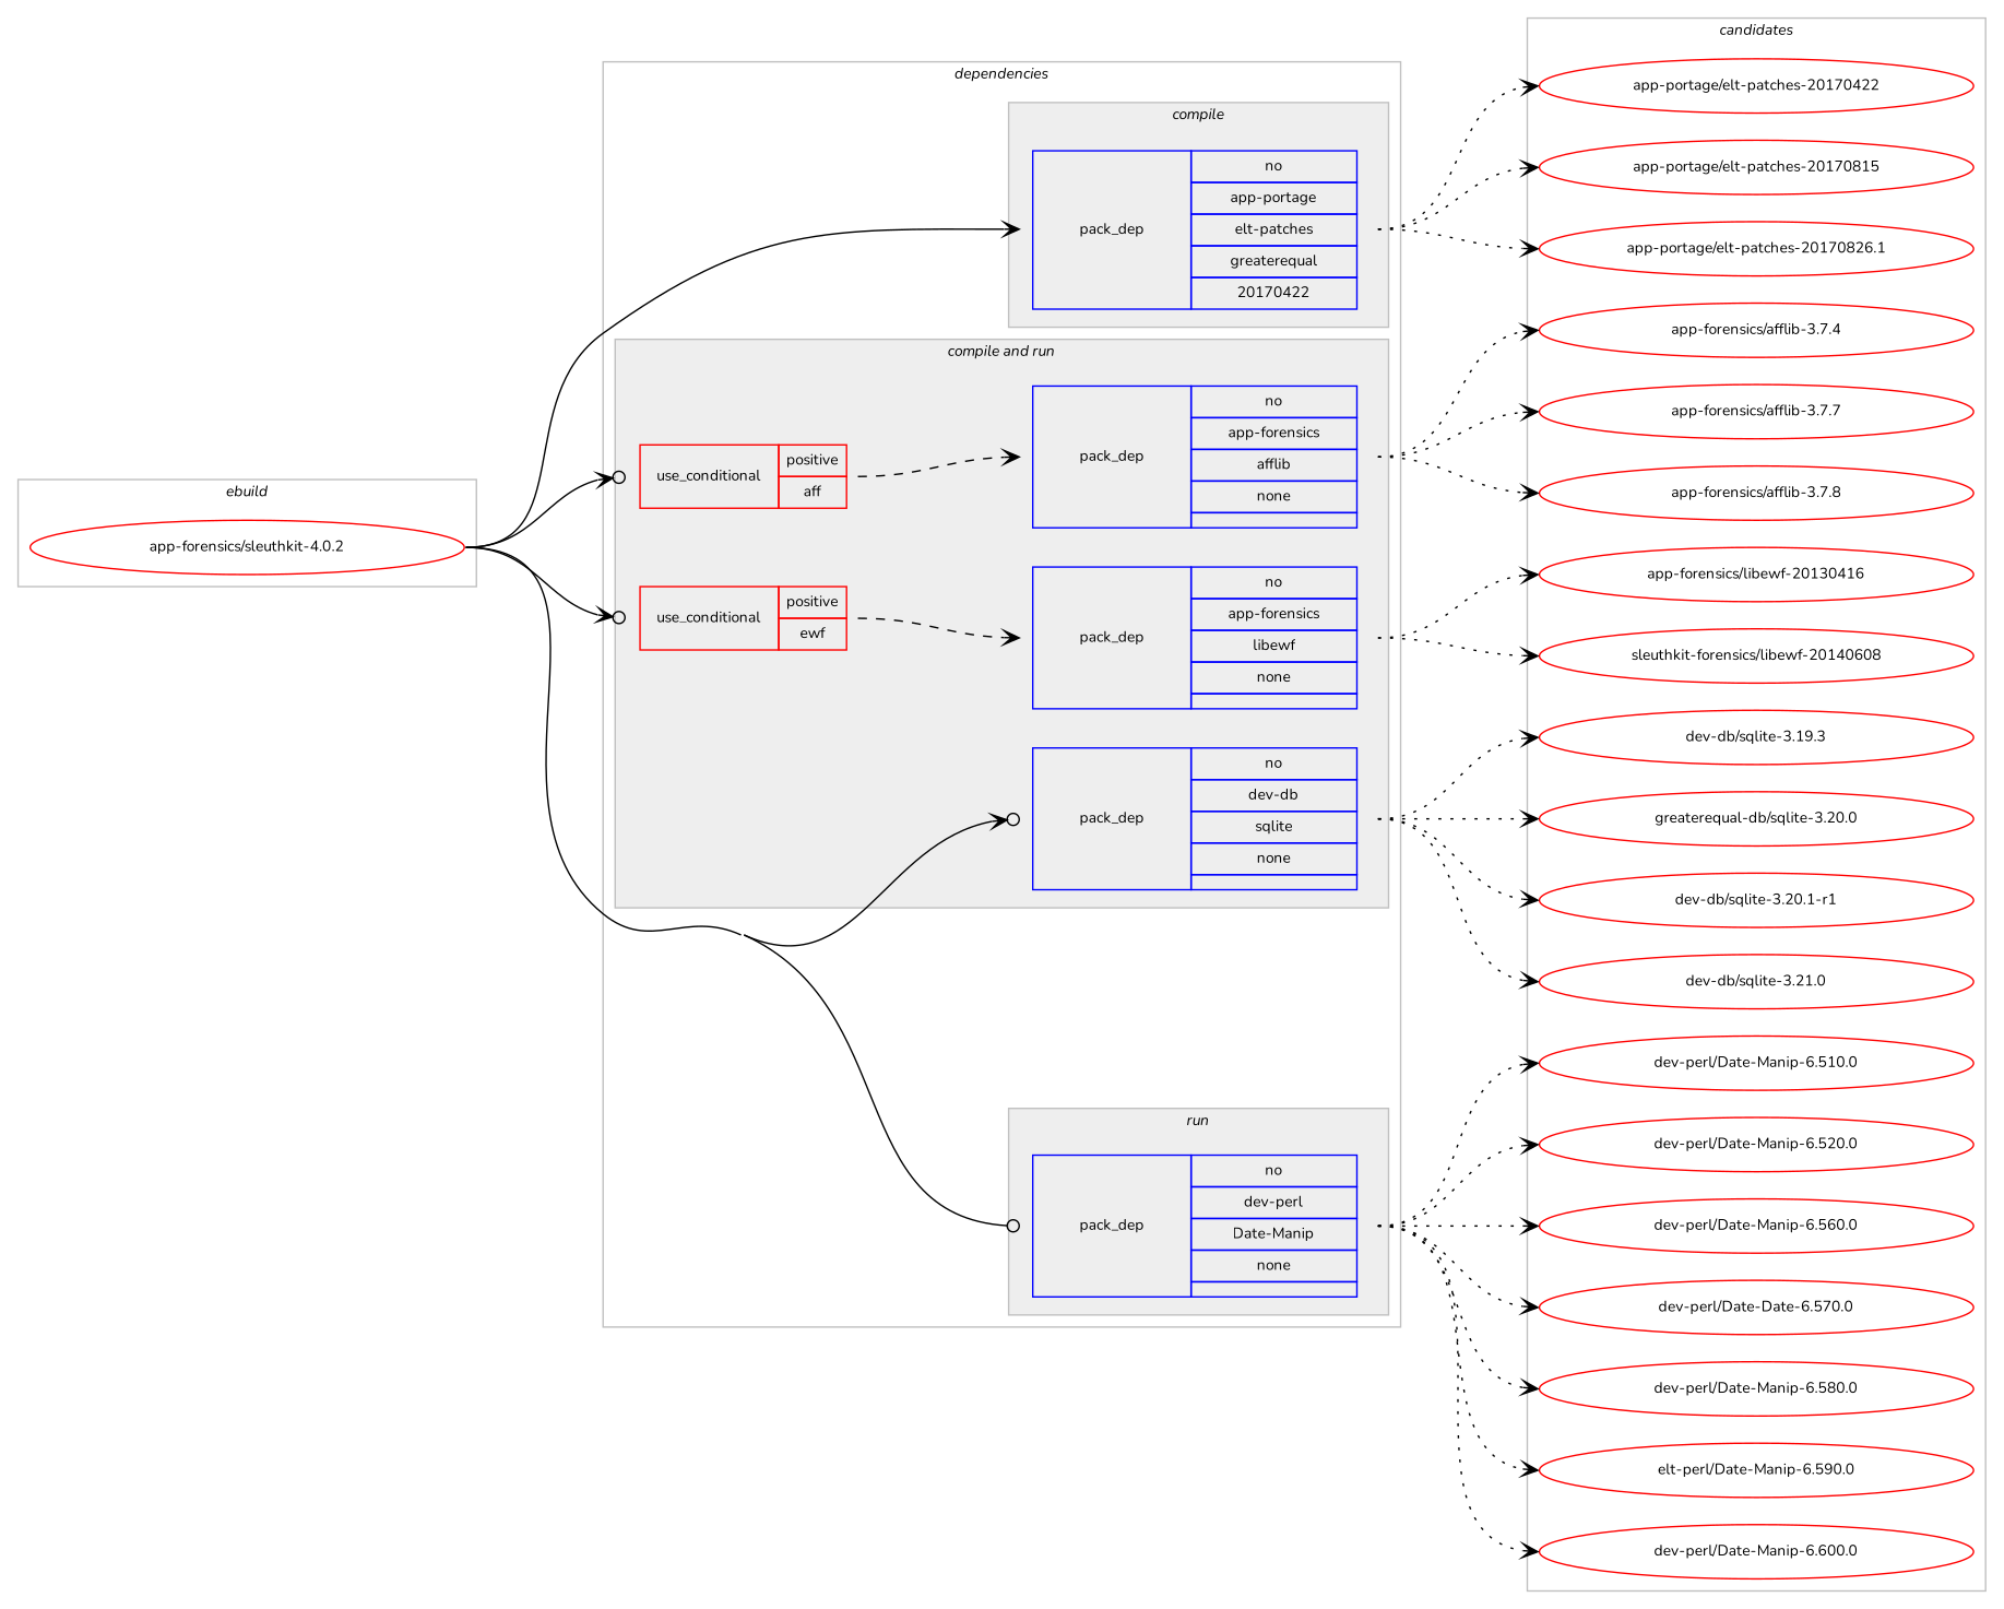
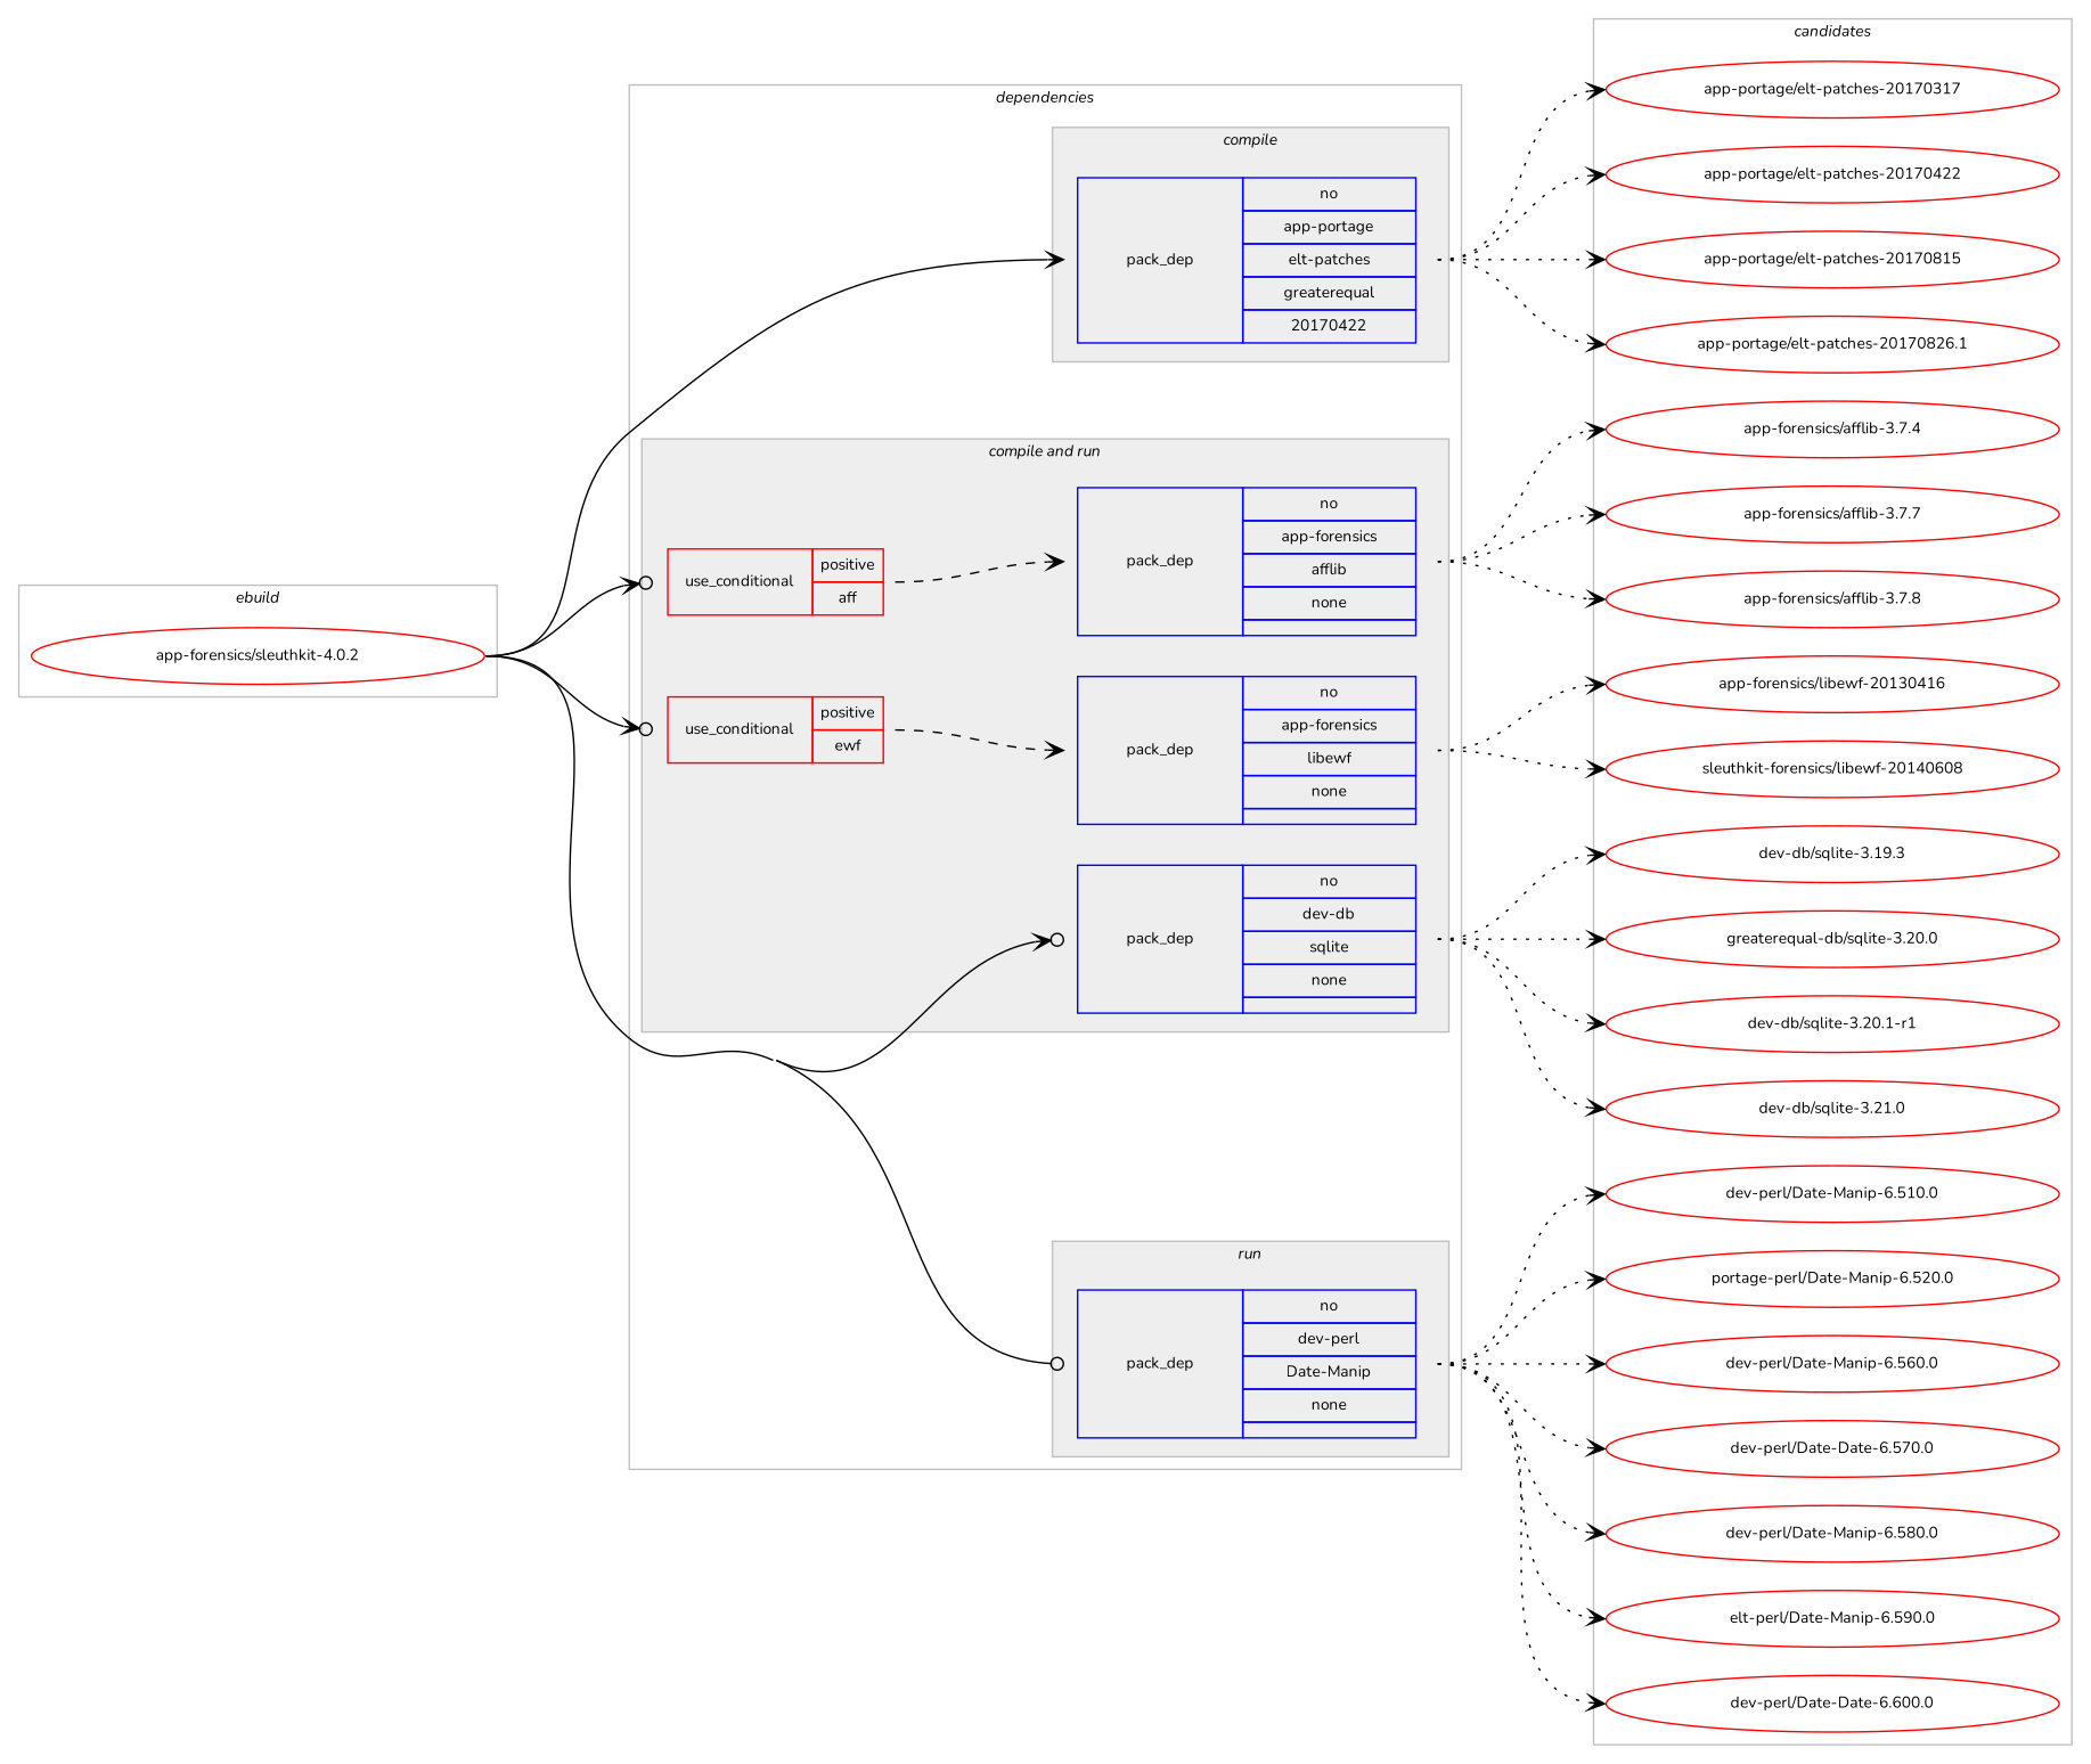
  digraph {
    compound=true
    concentrate=true
    fontname=Nunito
    fontsize=10
    newrank=true
    rankdir=LR
    ranksep=1.5
    node [color=red fontname=Nunito fontsize=10]
    edge [arrowhead=vee fontname=Nunito headport=w style=dotted tailport=e weight=100]
    n1 [label="app-forensics/sleuthkit-4.0.2" width=4]
    n2 [color=blue label=<<TABLE BORDER="0" CELLBORDER="1" CELLSPACING="0" CELLPADDING="4" WIDTH="220"><TR><TD ROWSPAN="6" CELLPADDING="30">pack_dep</TD></TR><TR><TD WIDTH="110">no</TD></TR><TR><TD>app-portage</TD></TR><TR><TD>elt-patches</TD></TR><TR><TD>greaterequal</TD></TR><TR><TD>20170422</TD></TR></TABLE>> shape=none]
    n3 [color=blue label=<<TABLE BORDER="0" CELLBORDER="1" CELLSPACING="0" CELLPADDING="4" WIDTH="220"><TR><TD ROWSPAN="6" CELLPADDING="30">pack_dep</TD></TR><TR><TD WIDTH="110">no</TD></TR><TR><TD>app-forensics</TD></TR><TR><TD>afflib</TD></TR><TR><TD>none</TD></TR><TR><TD></TD></TR></TABLE>> shape=none]
    n4 [label=<<TABLE BORDER="0" CELLBORDER="1" CELLSPACING="0" CELLPADDING="4"><TR><TD ROWSPAN="3" CELLPADDING="10">use_conditional</TD></TR><TR><TD>positive</TD></TR><TR><TD>aff</TD></TR></TABLE>> shape=none]
    n5 [color=blue label=<<TABLE BORDER="0" CELLBORDER="1" CELLSPACING="0" CELLPADDING="4" WIDTH="220"><TR><TD ROWSPAN="6" CELLPADDING="30">pack_dep</TD></TR><TR><TD WIDTH="110">no</TD></TR><TR><TD>app-forensics</TD></TR><TR><TD>libewf</TD></TR><TR><TD>none</TD></TR><TR><TD></TD></TR></TABLE>> shape=none]
    n6 [label=<<TABLE BORDER="0" CELLBORDER="1" CELLSPACING="0" CELLPADDING="4"><TR><TD ROWSPAN="3" CELLPADDING="10">use_conditional</TD></TR><TR><TD>positive</TD></TR><TR><TD>ewf</TD></TR></TABLE>> shape=none]
    n7 [color=blue label=<<TABLE BORDER="0" CELLBORDER="1" CELLSPACING="0" CELLPADDING="4" WIDTH="220"><TR><TD ROWSPAN="6" CELLPADDING="30">pack_dep</TD></TR><TR><TD WIDTH="110">no</TD></TR><TR><TD>dev-db</TD></TR><TR><TD>sqlite</TD></TR><TR><TD>none</TD></TR><TR><TD></TD></TR></TABLE>> shape=none]
    n8 [color=blue label=<<TABLE BORDER="0" CELLBORDER="1" CELLSPACING="0" CELLPADDING="4" WIDTH="220"><TR><TD ROWSPAN="6" CELLPADDING="30">pack_dep</TD></TR><TR><TD WIDTH="110">no</TD></TR><TR><TD>dev-perl</TD></TR><TR><TD>Date-Manip</TD></TR><TR><TD>none</TD></TR><TR><TD></TD></TR></TABLE>> shape=none]
+   n9 [label="app-portage/elt-patches-20170317" width=4]
    n10 [label="app-portage/elt-patches-20170422" width=4]
    n11 [label="app-portage/elt-patches-20170815" width=4]
    n12 [label="app-portage/elt-patches-20170826.1" width=4]
    n13 [label="app-forensics/afflib-3.7.4" width=4]
    n14 [label="app-forensics/afflib-3.7.7" width=4]
    n15 [label="app-forensics/afflib-3.7.8" width=4]
    n16 [label="app-forensics/libewf-20130416" width=4]
    n17 [label="sleuthkit-forensics/libewf-20140608" width=4]
    n18 [label="dev-db/sqlite-3.19.3" width=4]
    n19 [label="greaterequal-db/sqlite-3.20.0" width=4]
    n20 [label="dev-db/sqlite-3.20.1-r1" width=4]
    n21 [label="dev-db/sqlite-3.21.0" width=4]
    n22 [label="dev-perl/Date-Manip-6.510.0" width=4]
-   n23 [label="dev-perl/Date-Manip-6.520.0" width=4]
+   n23 [label="portage-perl/Date-Manip-6.520.0" width=4]
    n24 [label="dev-perl/Date-Manip-6.560.0" width=4]
    n25 [label="dev-perl/Date-Date-6.570.0" width=4]
    n26 [label="dev-perl/Date-Manip-6.580.0" width=4]
    n27 [label="elt-perl/Date-Manip-6.590.0" width=4]
-   n28 [label="dev-perl/Date-Manip-6.600.0" width=4]
+   n28 [label="dev-perl/Date-Date-6.600.0" width=4]
    subgraph cluster_1 {
      color=gray
      label=<<i>ebuild</i>>
      rank=same
      n1
    }
    subgraph cluster_2 {
      color=gray
      label=<<i>dependencies</i>>
      subgraph cluster_3 {
        color=gray
        fillcolor="#eeeeee"
        label=<<i>compile</i>>
        style=filled
        subgraph sub_4 {
          color=gray
          fillcolor="#eeeeee"
          label=<<i>compile</i>>
          style=filled
          n2
        }
      }
      subgraph cluster_5 {
        color=gray
        fillcolor="#eeeeee"
        label=<<i>compile and run</i>>
        style=filled
        subgraph sub_6 {
          color=gray
          fillcolor="#eeeeee"
          label=<<i>compile and run</i>>
          style=filled
          n4
          subgraph sub_7 {
            color=gray
            fillcolor="#eeeeee"
            label=<<i>compile and run</i>>
            style=filled
            n3
          }
        }
        subgraph sub_8 {
          color=gray
          fillcolor="#eeeeee"
          label=<<i>compile and run</i>>
          style=filled
          n6
          subgraph sub_9 {
            color=gray
            fillcolor="#eeeeee"
            label=<<i>compile and run</i>>
            style=filled
            n5
          }
        }
        subgraph sub_10 {
          color=gray
          fillcolor="#eeeeee"
          label=<<i>compile and run</i>>
          style=filled
          n7
        }
      }
      subgraph cluster_11 {
        color=gray
        fillcolor="#eeeeee"
        label=<<i>run</i>>
        style=filled
        subgraph sub_12 {
          color=gray
          fillcolor="#eeeeee"
          label=<<i>run</i>>
          style=filled
          n8
        }
      }
    }
    subgraph cluster_13 {
      color=gray
      label=<<i>candidates</i>>
      rank=same
      subgraph sub_14 {
        color=black
        label=<<i>candidates</i>>
        nodesep=1
        rank=same
+       n9
        n10
        n11
        n12
      }
      subgraph sub_15 {
        color=black
        label=<<i>candidates</i>>
        nodesep=1
        rank=same
        n13
        n14
        n15
      }
      subgraph sub_16 {
        color=black
        label=<<i>candidates</i>>
        nodesep=1
        rank=same
        n16
        n17
      }
      subgraph sub_17 {
        color=black
        label=<<i>candidates</i>>
        nodesep=1
        rank=same
        n18
        n19
        n20
        n21
      }
      subgraph sub_18 {
        color=black
        label=<<i>candidates</i>>
        nodesep=1
        rank=same
        n22
        n23
        n24
        n25
        n26
        n27
        n28
      }
    }
    n1 -> n2 [style=solid weight=20]
    n1 -> n4 [arrowhead=odotvee style=solid weight=20]
    n1 -> n6 [arrowhead=odotvee style=solid weight=20]
    n1 -> n7 [arrowhead=odotvee style=solid weight=20]
    n1 -> n8 [arrowhead=odot style=solid weight=20]
+   n2 -> n9
    n2 -> n10
    n2 -> n11
    n2 -> n12
    n3 -> n13
    n3 -> n14
    n3 -> n15
    n4 -> n3 [style=dashed weight=20]
    n5 -> n16
    n5 -> n17
    n6 -> n5 [style=dashed weight=20]
    n7 -> n18
    n7 -> n19
    n7 -> n20
    n7 -> n21
    n8 -> n22
    n8 -> n23
    n8 -> n24
    n8 -> n25
    n8 -> n26
    n8 -> n27
    n8 -> n28
  }
